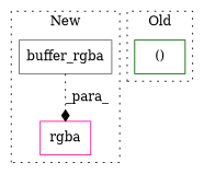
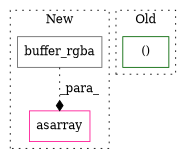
  digraph {
    node [a=32 shape=box]
    n1 [l=13 label=buffer_rgba s=423 color=gray40]
-   n2 [l="8,1" label=rgba s="411,436" color=deeppink]
+   n2 [l="8,1" label=asarray s="411,436" color=deeppink]
    n3 [a=106 l=38 label="()" s=529 color=darkgreen]
    subgraph cluster_1 {
      label=New
      style=dotted
      n1
      n2
    }
    subgraph cluster_2 {
      label=Old
      style=dotted
      n3
    }
    n1 -> n2 [label=_para_ style=dotted arrowhead=diamond]
  }
